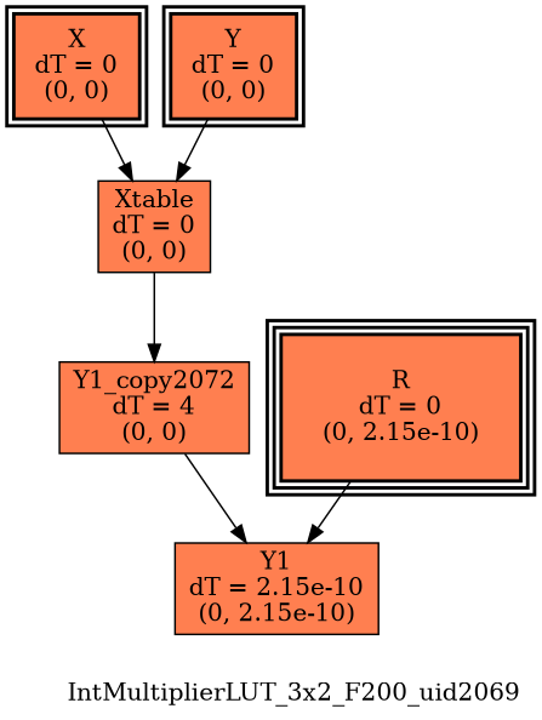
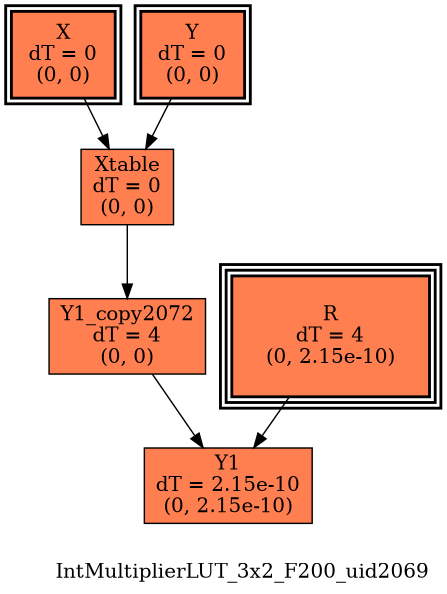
  digraph {
    fontname="DejaVu Serif"
    label=IntMultiplierLUT_3x2_F200_uid2069
    labeljust=right
    labelloc=bottom
    nodesep=0.25
    ranksep=0.5
    node [color=black fillcolor=coral fontname="DejaVu Serif" peripheries=1 shape=box style="bold, filled"]
    edge [arrowhead=normal arrowsize=1.0 arrowtail=normal color=black dir=forward fontname="DejaVu Serif"]
    n1 [label="X\ndT = 0\n(0, 0)" peripheries=2]
    n2 [label="Y\ndT = 0\n(0, 0)" peripheries=2]
-   n3 [label="R\ndT = 0\n(0, 2.15e-10)" peripheries=3]
+   n3 [label="R\ndT = 4\n(0, 2.15e-10)" peripheries=3]
    n4 [label="Xtable\ndT = 0\n(0, 0)" style=filled]
    n5 [label="Y1\ndT = 2.15e-10\n(0, 2.15e-10)" style=filled]
    n6 [label="Y1_copy2072\ndT = 4\n(0, 0)" style=filled]
    subgraph sub_1 {
      rank=same
      n1
      n2
    }
    subgraph sub_2 {
      rank=same
      n3
    }
    n1 -> n4
    n2 -> n4
    n3 -> n5
    n4 -> n6
    n6 -> n5
  }
